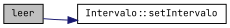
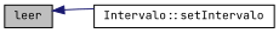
  digraph {
    rankdir=LR
    fontname="JetBrains Mono"
    node [color=black fontname="JetBrains Mono" fontsize=10 shape=record style=filled]
    n1 [fillcolor=grey75 fontcolor=black height=0.2 label=leer width=0.4]
    n2 [fillcolor=white height=0.2 label="Intervalo::setIntervalo" width=0.4]
-   n1 -> n2 [color=midnightblue fontname="JetBrains Mono" fontsize=10 labelfontname=Helvetica labelfontsize=10 style=solid]
+   n2 -> n1 [color=midnightblue fontname="JetBrains Mono" fontsize=10 labelfontname=Helvetica labelfontsize=10 style=solid]
  }
